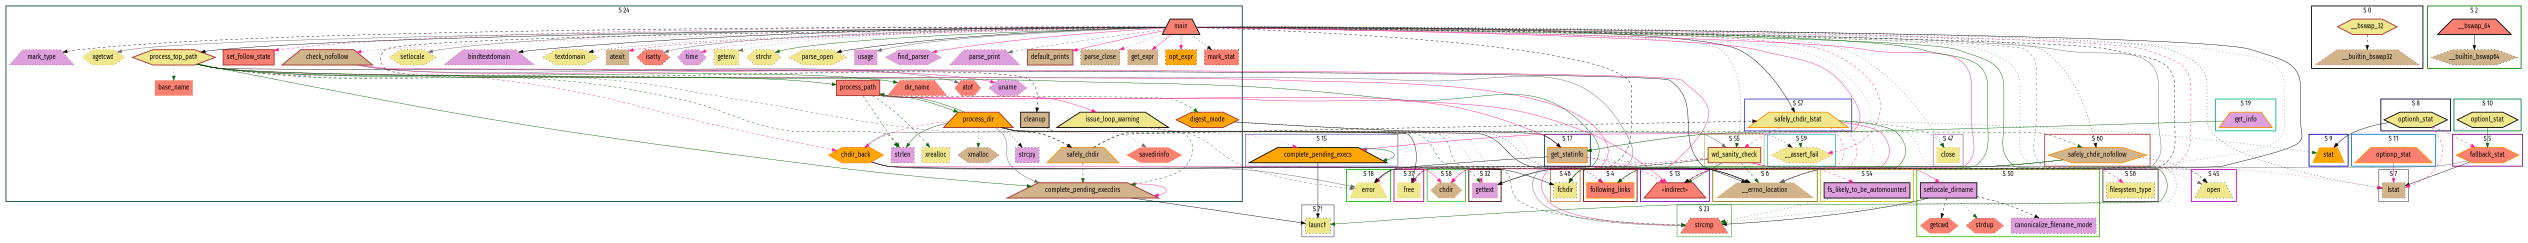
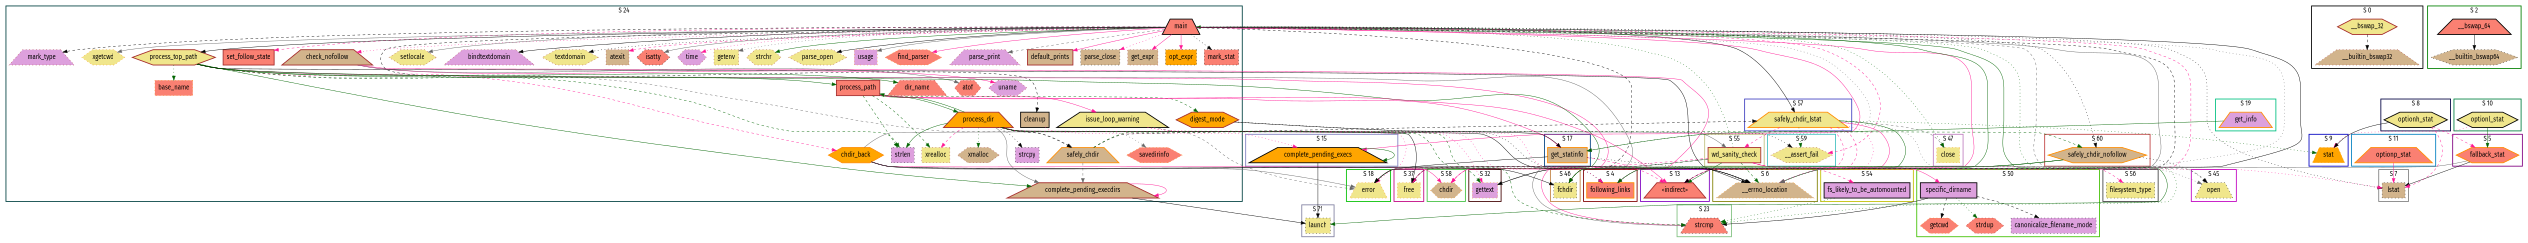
  digraph {
    fontname="Fira Sans"
    node [color=brown fillcolor=khaki fontname="Fira Sans" shape=box style="dotted,filled"]
    edge [color=deeppink fontname="Fira Sans" style=solid]
-   n1 [color=black fillcolor=plum label=setlocale_dirname style="bold,filled"]
+   n1 [color=black fillcolor=plum label=specific_dirname style="bold,filled"]
    n2 [color=darkorange fillcolor=salmon label=getcwd shape=hexagon]
    n3 [fillcolor=salmon label=strdup shape=hexagon]
    n4 [color=black fillcolor=plum label=canonicalize_filename_mode]
    n5 [color=darkorange label=free]
    n6 [color=black fillcolor=plum label=fs_likely_to_be_automounted style="bold,filled"]
    n7 [label=wd_sanity_check style="bold,filled"]
    n8 [color=black label=filesystem_type]
    n9 [color=darkorange label=safely_chdir_lstat shape=trapezium style="bold,filled"]
    n10 [color=black label=launch]
    n11 [color=darkorange fillcolor=tan label=chdir shape=hexagon]
    n12 [color=black fillcolor=salmon label=strcmp shape=trapezium]
    n13 [label=__assert_fail shape=hexagon]
    n14 [fillcolor=salmon label=set_follow_state style="bold,filled"]
    n15 [color=black fillcolor=tan label=cleanup style="bold,filled"]
    n16 [fillcolor=tan label=complete_pending_execdirs shape=trapezium style="bold,filled"]
    n17 [fillcolor=tan label=check_nofollow shape=trapezium style="bold,filled"]
    n18 [fillcolor=plum label=uname shape=hexagon]
    n19 [fillcolor=salmon label=atof shape=hexagon]
    n20 [color=black fillcolor=salmon label=main shape=trapezium style="bold,filled"]
    n21 [label=setlocale shape=hexagon]
    n22 [fillcolor=plum label=bindtextdomain shape=trapezium]
    n23 [label=textdomain shape=hexagon]
    n24 [fillcolor=tan label=atexit]
    n25 [color=black fillcolor=salmon label=isatty shape=hexagon]
    n26 [fillcolor=plum label=time shape=hexagon]
    n27 [label=getenv]
    n28 [label=strchr shape=hexagon]
    n29 [label=parse_open shape=hexagon]
    n30 [color=darkorange fillcolor=plum label=usage]
-   n31 [color=darkorange fillcolor=plum label=find_parser shape=hexagon]
+   n31 [color=darkorange fillcolor=salmon label=find_parser shape=hexagon]
    n32 [fillcolor=plum label=parse_print shape=trapezium]
    n33 [fillcolor=tan label=default_prints style="bold,filled"]
    n34 [color=black fillcolor=tan label=parse_close]
    n35 [fillcolor=tan label=get_expr]
    n36 [color=black fillcolor=orange label=opt_expr]
    n37 [color=black fillcolor=salmon label=mark_stat]
    n38 [fillcolor=plum label=mark_type shape=trapezium]
    n39 [color=darkorange label=xgetcwd shape=hexagon]
    n40 [label=process_top_path shape=hexagon style="bold,filled"]
    n41 [color=darkorange fillcolor=tan label=safely_chdir shape=trapezium style="bold,filled"]
    n42 [color=darkorange fillcolor=orange label=chdir_back shape=hexagon style="bold,filled"]
    n43 [fillcolor=salmon label=dir_name shape=trapezium]
    n44 [color=darkorange fillcolor=salmon label=base_name]
    n45 [color=black fillcolor=plum label=strlen]
    n46 [fillcolor=salmon label=process_path style="bold,filled"]
    n47 [color=black label=issue_loop_warning shape=trapezium style="bold,filled"]
    n48 [fillcolor=orange label=digest_mode shape=hexagon style="bold,filled"]
    n49 [label=xrealloc]
    n50 [fillcolor=orange label=process_dir shape=trapezium style="bold,filled"]
    n51 [color=darkorange fillcolor=salmon label=savedirinfo shape=hexagon]
    n52 [fillcolor=tan label=xmalloc shape=hexagon]
    n53 [color=black fillcolor=plum label=strcpy]
    n54 [label=__bswap_32 shape=hexagon style="bold,filled"]
    n55 [fillcolor=tan label=__builtin_bswap32 shape=trapezium]
    n56 [color=black label=open shape=trapezium]
    n57 [color=black label=optionl_stat shape=hexagon style="bold,filled"]
    n58 [color=black label=fchdir]
    n59 [color=black fillcolor=salmon label=__bswap_64 shape=trapezium style="bold,filled"]
    n60 [color=black fillcolor=tan label=__builtin_bswap64 shape=hexagon]
    n61 [color=darkorange fillcolor=salmon label=optionp_stat shape=trapezium style="bold,filled"]
    n62 [color=darkorange fillcolor=tan label=safely_chdir_nofollow shape=hexagon style="bold,filled"]
    n63 [color=black fillcolor=tan label=lstat]
    n64 [color=darkorange label=close]
    n65 [color=darkorange fillcolor=salmon label=following_links style="bold,filled"]
    n66 [fillcolor=salmon label="<indirect>" shape=trapezium style="bold,filled"]
    n67 [color=darkorange fillcolor=salmon label=fallback_stat shape=hexagon style="bold,filled"]
    n68 [color=darkorange fillcolor=tan label=__errno_location shape=trapezium]
    n69 [color=black fillcolor=orange label=complete_pending_execs shape=trapezium style="bold,filled"]
    n70 [color=darkorange fillcolor=tan label=get_statinfo style="bold,filled"]
    n71 [color=black label=optionh_stat shape=hexagon style="bold,filled"]
    n72 [color=darkorange fillcolor=orange label=stat shape=trapezium]
    n73 [color=darkorange label=error shape=trapezium]
    n74 [color=darkorange fillcolor=plum label=gettext]
    n75 [color=darkorange fillcolor=plum label=get_info shape=trapezium style="bold,filled"]
    subgraph cluster_1 {
      color="#40C000"
      label="S 50"
      style=bold
      n1
      n2
      n3
      n4
    }
    subgraph cluster_2 {
      color="#C00080"
      label="S 37"
      style=bold
      n5
    }
    subgraph cluster_3 {
      color="#C0C000"
      label="S 54"
      style=bold
      n6
    }
    subgraph cluster_4 {
      color="#C0C080"
      label="S 55"
      style=bold
      n7
    }
    subgraph cluster_5 {
      color="#404040"
      label="S 56"
      style=bold
      n8
    }
    subgraph cluster_6 {
      color="#4040C0"
      label="S 57"
      style=bold
      n9
    }
    subgraph cluster_7 {
      color="#8080A0"
      label="S 71"
      style=bold
      n10
    }
    subgraph cluster_8 {
      color="#40C040"
      label="S 58"
      style=bold
      n11
    }
    subgraph cluster_9 {
      color="#80C080"
      label="S 23"
      style=bold
      n12
    }
    subgraph cluster_10 {
      color="#40C0C0"
      label="S 59"
      style=bold
      n13
    }
    subgraph cluster_11 {
      color="#004040"
      label="S 24"
      style=bold
      n14
      n15
      n16
      n17
      n18
      n19
      n20
      n21
      n22
      n23
      n24
      n25
      n26
      n27
      n28
      n29
      n30
      n31
      n32
      n33
      n34
      n35
      n36
      n37
      n38
      n39
      n40
      n41
      n42
      n43
      n44
      n45
      n46
      n47
      n48
      n49
      n50
      n51
      n52
      n53
    }
    subgraph cluster_12 {
      color="#000000"
      label="S 0"
      style=bold
      n54
      n55
    }
    subgraph cluster_13 {
      color="#C000C0"
      label="S 45"
      style=bold
      n56
    }
    subgraph cluster_14 {
      color="#008040"
      label="S 10"
      style=bold
      n57
    }
    subgraph cluster_15 {
      color="#C08040"
      label="S 46"
      style=bold
      n58
    }
    subgraph cluster_16 {
      color="#008000"
      label="S 2"
      style=bold
      n59
      n60
    }
    subgraph cluster_17 {
      color="#0080C0"
      label="S 11"
      style=bold
      n61
    }
    subgraph cluster_18 {
      color="#C04040"
      label="S 60"
      style=bold
      n62
    }
    subgraph cluster_19 {
      color="#808080"
      label="S 7"
      style=bold
      n63
    }
    subgraph cluster_20 {
      color="#C080C0"
      label="S 47"
      style=bold
      n64
    }
    subgraph cluster_21 {
      color="#800000"
      label="S 4"
      style=bold
      n65
    }
    subgraph cluster_22 {
      color="#8000C0"
      label="S 13"
      style=bold
      n66
    }
    subgraph cluster_23 {
      color="#800080"
      label="S 5"
      style=bold
      n67
    }
    subgraph cluster_24 {
      color="#808000"
      label="S 6"
      style=bold
      n68
    }
    subgraph cluster_25 {
      color="#8080C0"
      label="S 15"
      style=bold
      n69
    }
    subgraph cluster_26 {
      color="#004080"
      label="S 17"
      style=bold
      n70
    }
    subgraph cluster_27 {
      color="#000040"
      label="S 8"
      style=bold
      n71
    }
    subgraph cluster_28 {
      color="#0000C0"
      label="S 9"
      style=bold
      n72
    }
    subgraph cluster_29 {
      color="#00C000"
      label="S 18"
      style=bold
      n73
    }
    subgraph cluster_30 {
      color="#400000"
      label="S 32"
      style=bold
      n74
    }
    subgraph cluster_31 {
      color="#00C080"
      label="S 19"
      style=bold
      n75
    }
    n1 -> n2 [color=black style=dashed]
    n1 -> n3 [color=darkgreen style=dotted]
    n1 -> n4 [color=black style=dashed]
    n1 -> n12 [color=black]
    n6 -> n12 [color=darkgreen style=dotted]
    n7 -> n1
    n7 -> n5 [color=darkgreen style=dashed]
    n7 -> n6 [style=dashed]
    n7 -> n8 [style=dashed]
    n7 -> n66 [color=darkgreen]
    n7 -> n68 [color=darkgreen style=dashed]
    n7 -> n73 [style=dashed]
    n7 -> n74 [color=gray40]
    n9 -> n7 [style=dashed]
    n9 -> n11 [style=dashed]
    n9 -> n13 [color=darkgreen style=dotted]
    n9 -> n56 [color=gray40 style=dotted]
    n9 -> n58 [style=dashed]
    n9 -> n64 [color=gray40 style=dashed]
    n9 -> n65 [style=dotted]
    n9 -> n66
    n9 -> n68 [color=darkgreen]
    n9 -> n72 [color=darkgreen style=dotted]
-   n15 -> n16 [color=darkgreen style=dashed]
    n15 -> n69 [style=dotted]
    n16 -> n10 [color=black]
    n16 -> n16
    n17 -> n12
    n17 -> n18
    n17 -> n19 [color=gray40]
    n20 -> n5 [color=black style=dashed]
-   n20 -> n7 [color=darkgreen style=dotted]
+   n7 -> n20 [color=darkgreen style=dotted]
    n20 -> n9 [color=black]
    n20 -> n10 [color=darkgreen]
    n20 -> n11
    n20 -> n12 [color=darkgreen style=dotted]
    n20 -> n13 [style=dashed]
    n20 -> n14 [style=dashed]
    n20 -> n15 [color=black style=dashed]
    n20 -> n17 [style=dotted]
    n20 -> n21 [color=gray40]
    n20 -> n22 [color=black]
    n20 -> n23 [color=black style=dotted]
    n20 -> n24 [style=dashed]
    n20 -> n25 [color=gray40]
    n20 -> n26 [style=dotted]
    n20 -> n27 [color=gray40 style=dotted]
    n20 -> n28 [color=darkgreen]
    n20 -> n29 [color=black]
    n20 -> n30 [color=gray40]
    n20 -> n31
    n20 -> n32 [color=gray40 style=dashed]
    n20 -> n33
    n20 -> n34 [style=dotted]
    n20 -> n35
    n20 -> n36
    n20 -> n37 [color=black style=dotted]
    n20 -> n38 [color=black style=dashed]
    n20 -> n39 [color=gray40]
    n20 -> n40 [color=black]
    n20 -> n56 [color=gray40 style=dashed]
    n20 -> n58 [color=darkgreen]
    n20 -> n62 [color=black style=dotted]
    n20 -> n63 [color=black style=dotted]
    n20 -> n64 [color=darkgreen style=dotted]
    n20 -> n65 [color=gray40]
    n20 -> n66 [color=black style=dashed]
    n20 -> n68 [style=dashed]
    n20 -> n69
    n20 -> n70 [color=gray40 style=dotted]
    n20 -> n73 [color=gray40 style=dotted]
    n20 -> n74 [color=black]
    n40 -> n5
    n40 -> n12 [color=gray40]
    n40 -> n16 [color=darkgreen]
    n40 -> n41 [color=gray40 style=dashed]
    n40 -> n42 [style=dashed]
    n40 -> n43 [color=darkgreen]
    n40 -> n44 [color=darkgreen style=dotted]
    n40 -> n45 [color=darkgreen style=dashed]
    n40 -> n46 [color=darkgreen]
    n40 -> n68 [color=black]
    n40 -> n73 [color=darkgreen]
    n41 -> n9 [color=black style=dashed]
-   n41 -> n16 [color=darkgreen style=dashed]
+   n41 -> n16 [color=gray40 style=dashed]
    n41 -> n62 [color=darkgreen style=dashed]
    n42 -> n7 [color=gray40]
    n42 -> n11
    n42 -> n58 [color=black]
    n42 -> n68 [color=black]
    n42 -> n73 [color=gray40]
    n46 -> n45 [color=darkgreen style=dashed]
    n46 -> n47
    n46 -> n48 [color=darkgreen style=dashed]
    n46 -> n49 [color=darkgreen style=dashed]
    n46 -> n50 [color=darkgreen]
    n46 -> n66
    n46 -> n70
    n47 -> n63 [style=dotted]
    n47 -> n73 [color=gray40 style=dashed]
    n47 -> n74 [style=dotted]
    n48 -> n65 [color=black style=dotted]
    n48 -> n70 [color=black]
    n50 -> n5 [color=black]
    n50 -> n12 [color=darkgreen style=dashed]
    n50 -> n13 [color=black style=dotted]
    n50 -> n16 [color=gray40]
    n50 -> n41 [color=black style=dashed]
-   n50 -> n42 [style=dashed]
+   n50 -> n49 [style=dashed]
    n50 -> n45 [color=darkgreen]
    n50 -> n46 [color=darkgreen]
    n50 -> n51 [color=gray40 style=dotted]
    n50 -> n52 [color=darkgreen style=dotted]
    n50 -> n53 [color=black style=dotted]
    n50 -> n65 [style=dotted]
    n50 -> n68 [color=black]
    n50 -> n73 [style=dotted]
    n50 -> n74 [color=darkgreen style=dashed]
    n54 -> n55 [color=black style=dashed]
    n57 -> n67 [color=darkgreen]
    n57 -> n72 [style=dotted]
    n59 -> n60 [color=black]
    n61 -> n63
    n62 -> n56 [color=black style=dotted]
    n62 -> n58 [color=darkgreen]
    n62 -> n65 [color=darkgreen]
    n62 -> n68 [color=gray40 style=dotted]
    n67 -> n63 [color=black]
    n67 -> n68 [color=gray40]
    n69 -> n10 [color=black]
    n69 -> n69 [color=darkgreen]
    n70 -> n66 [style=dashed]
    n70 -> n68 [color=black style=dotted]
    n70 -> n73 [color=black]
    n71 -> n63 [style=dashed]
    n71 -> n67 [style=dashed]
    n71 -> n72 [color=black]
    n75 -> n70 [color=darkgreen]
  }
